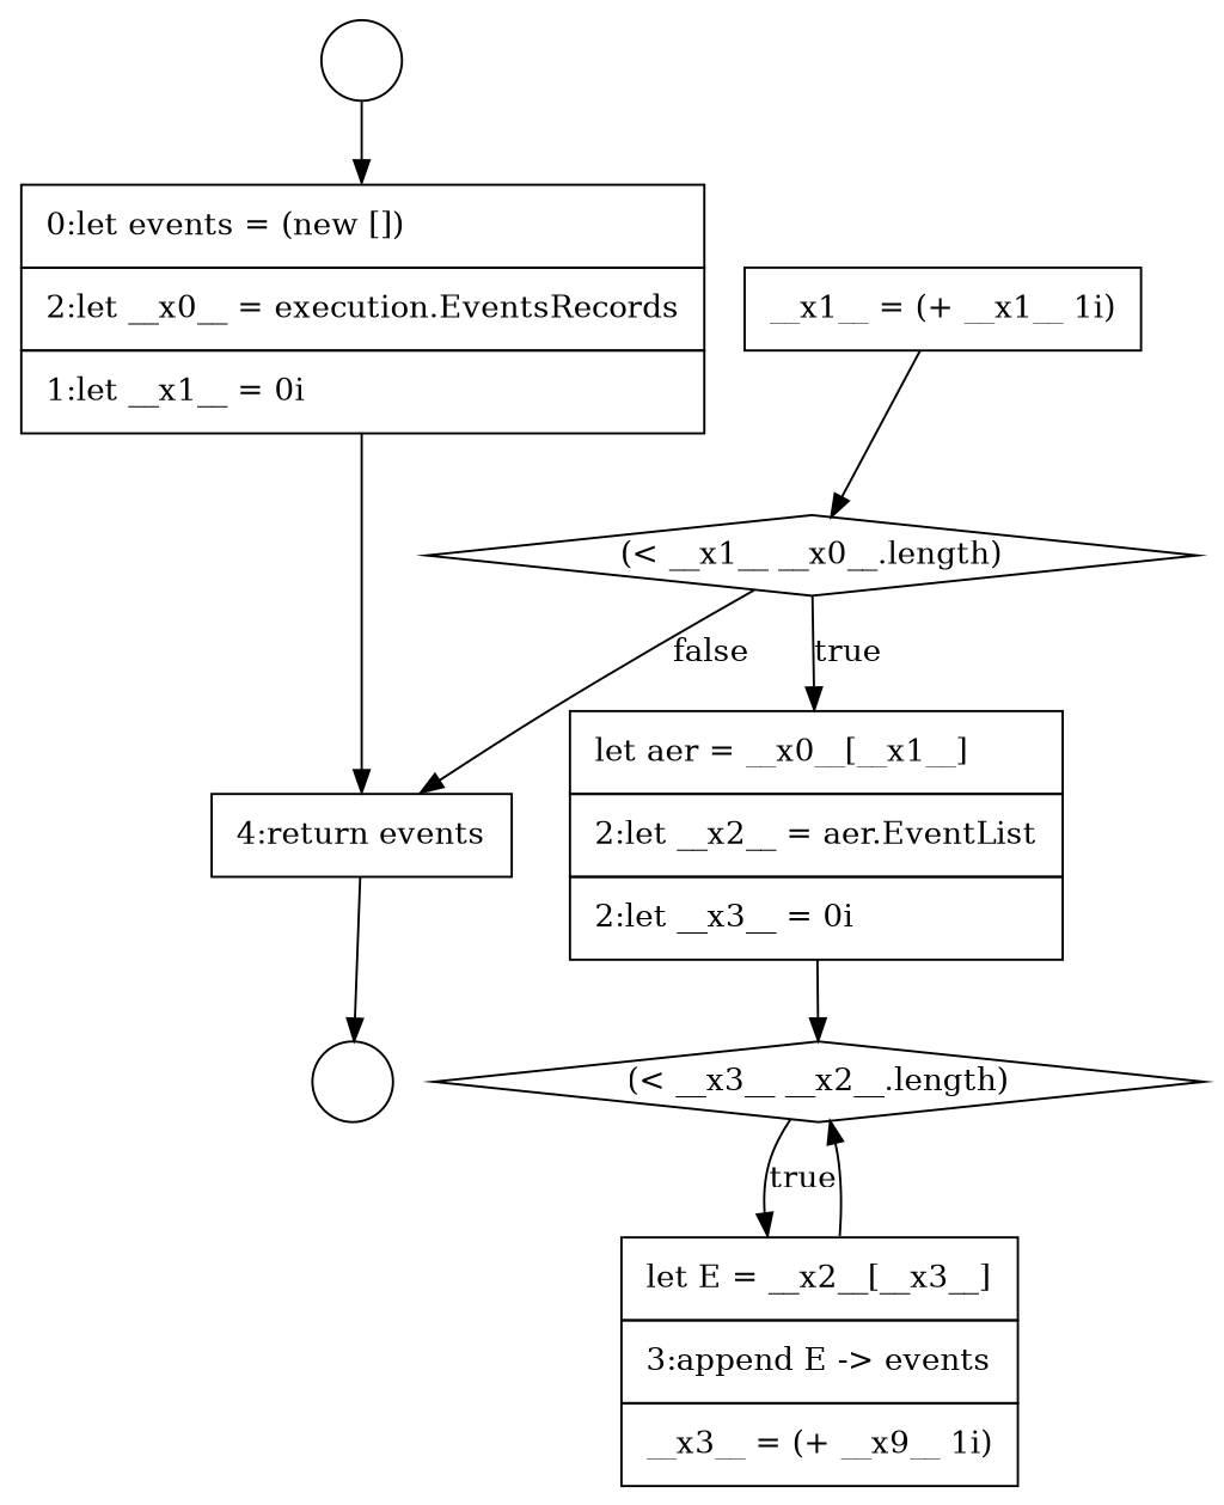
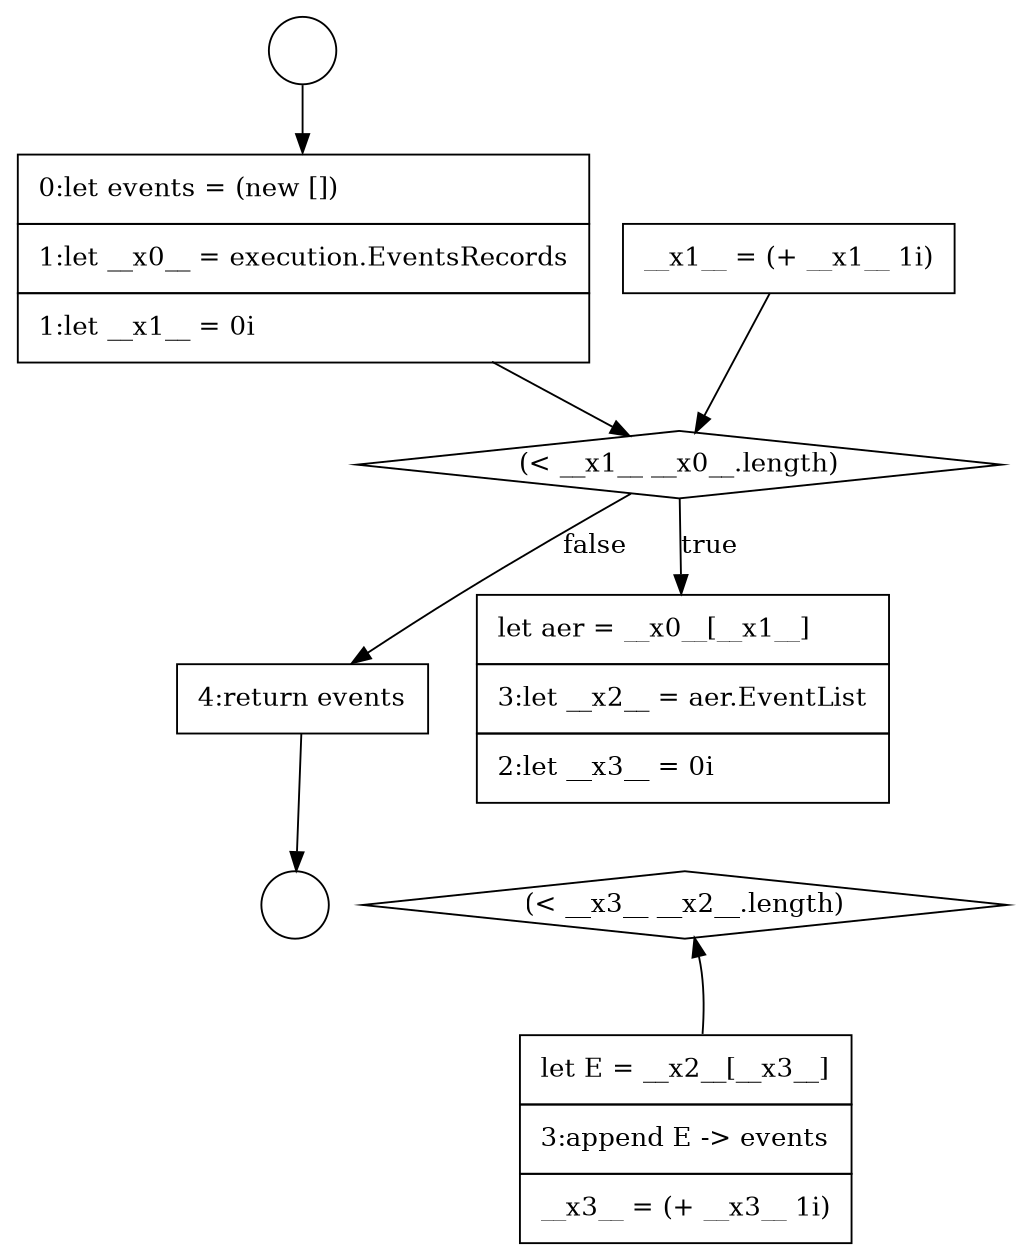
  digraph {
    node [color=black fillcolor=white shape=none style=filled margin=0]
    edge [color=black]
    n1 [label=<<font color="black">(&lt; __x1__ __x0__.length)</font>> shape=diamond margin=""]
    n2 [label=<<font color="black">     <table border="0" cellborder="1" cellspacing="0" cellpadding="10">       <tr><td align="left">4:return events</td></tr>     </table>   </font>>]
-   n3 [label=<<font color="black">     <table border="0" cellborder="1" cellspacing="0" cellpadding="10">       <tr><td align="left">let aer = __x0__[__x1__]</td></tr>       <tr><td align="left">2:let __x2__ = aer.EventList</td></tr>       <tr><td align="left">2:let __x3__ = 0i</td></tr>     </table>   </font>>]
+   n3 [label=<<font color="black">     <table border="0" cellborder="1" cellspacing="0" cellpadding="10">       <tr><td align="left">let aer = __x0__[__x1__]</td></tr>       <tr><td align="left">3:let __x2__ = aer.EventList</td></tr>       <tr><td align="left">2:let __x3__ = 0i</td></tr>     </table>   </font>>]
    n4 [label=" " shape=circle margin=""]
    n5 [label=<<font color="black">(&lt; __x3__ __x2__.length)</font>> shape=diamond margin=""]
-   n6 [label=<<font color="black">     <table border="0" cellborder="1" cellspacing="0" cellpadding="10">       <tr><td align="left">let E = __x2__[__x3__]</td></tr>       <tr><td align="left">3:append E -&gt; events</td></tr>       <tr><td align="left">__x3__ = (+ __x9__ 1i)</td></tr>     </table>   </font>>]
-   n7 [label=<<font color="black">     <table border="0" cellborder="1" cellspacing="0" cellpadding="10">       <tr><td align="left">0:let events = (new [])</td></tr>       <tr><td align="left">2:let __x0__ = execution.EventsRecords</td></tr>       <tr><td align="left">1:let __x1__ = 0i</td></tr>     </table>   </font>>]
+   n6 [label=<<font color="black">     <table border="0" cellborder="1" cellspacing="0" cellpadding="10">       <tr><td align="left">let E = __x2__[__x3__]</td></tr>       <tr><td align="left">3:append E -&gt; events</td></tr>       <tr><td align="left">__x3__ = (+ __x3__ 1i)</td></tr>     </table>   </font>>]
+   n7 [label=<<font color="black">     <table border="0" cellborder="1" cellspacing="0" cellpadding="10">       <tr><td align="left">0:let events = (new [])</td></tr>       <tr><td align="left">1:let __x0__ = execution.EventsRecords</td></tr>       <tr><td align="left">1:let __x1__ = 0i</td></tr>     </table>   </font>>]
    n8 [label=<<font color="black">     <table border="0" cellborder="1" cellspacing="0" cellpadding="10">       <tr><td align="left">__x1__ = (+ __x1__ 1i)</td></tr>     </table>   </font>>]
    n9 [label=" " shape=circle margin=""]
    n1 -> n2 [label=<<font color="black">false</font>>]
    n1 -> n3 [label=<<font color="black">true</font>>]
    n2 -> n4
-   n3 -> n5
-   n5 -> n6 [label=<<font color="black">true</font>>]
    n6 -> n5
-   n7 -> n2
+   n7 -> n1
    n8 -> n1
    n9 -> n7
  }
